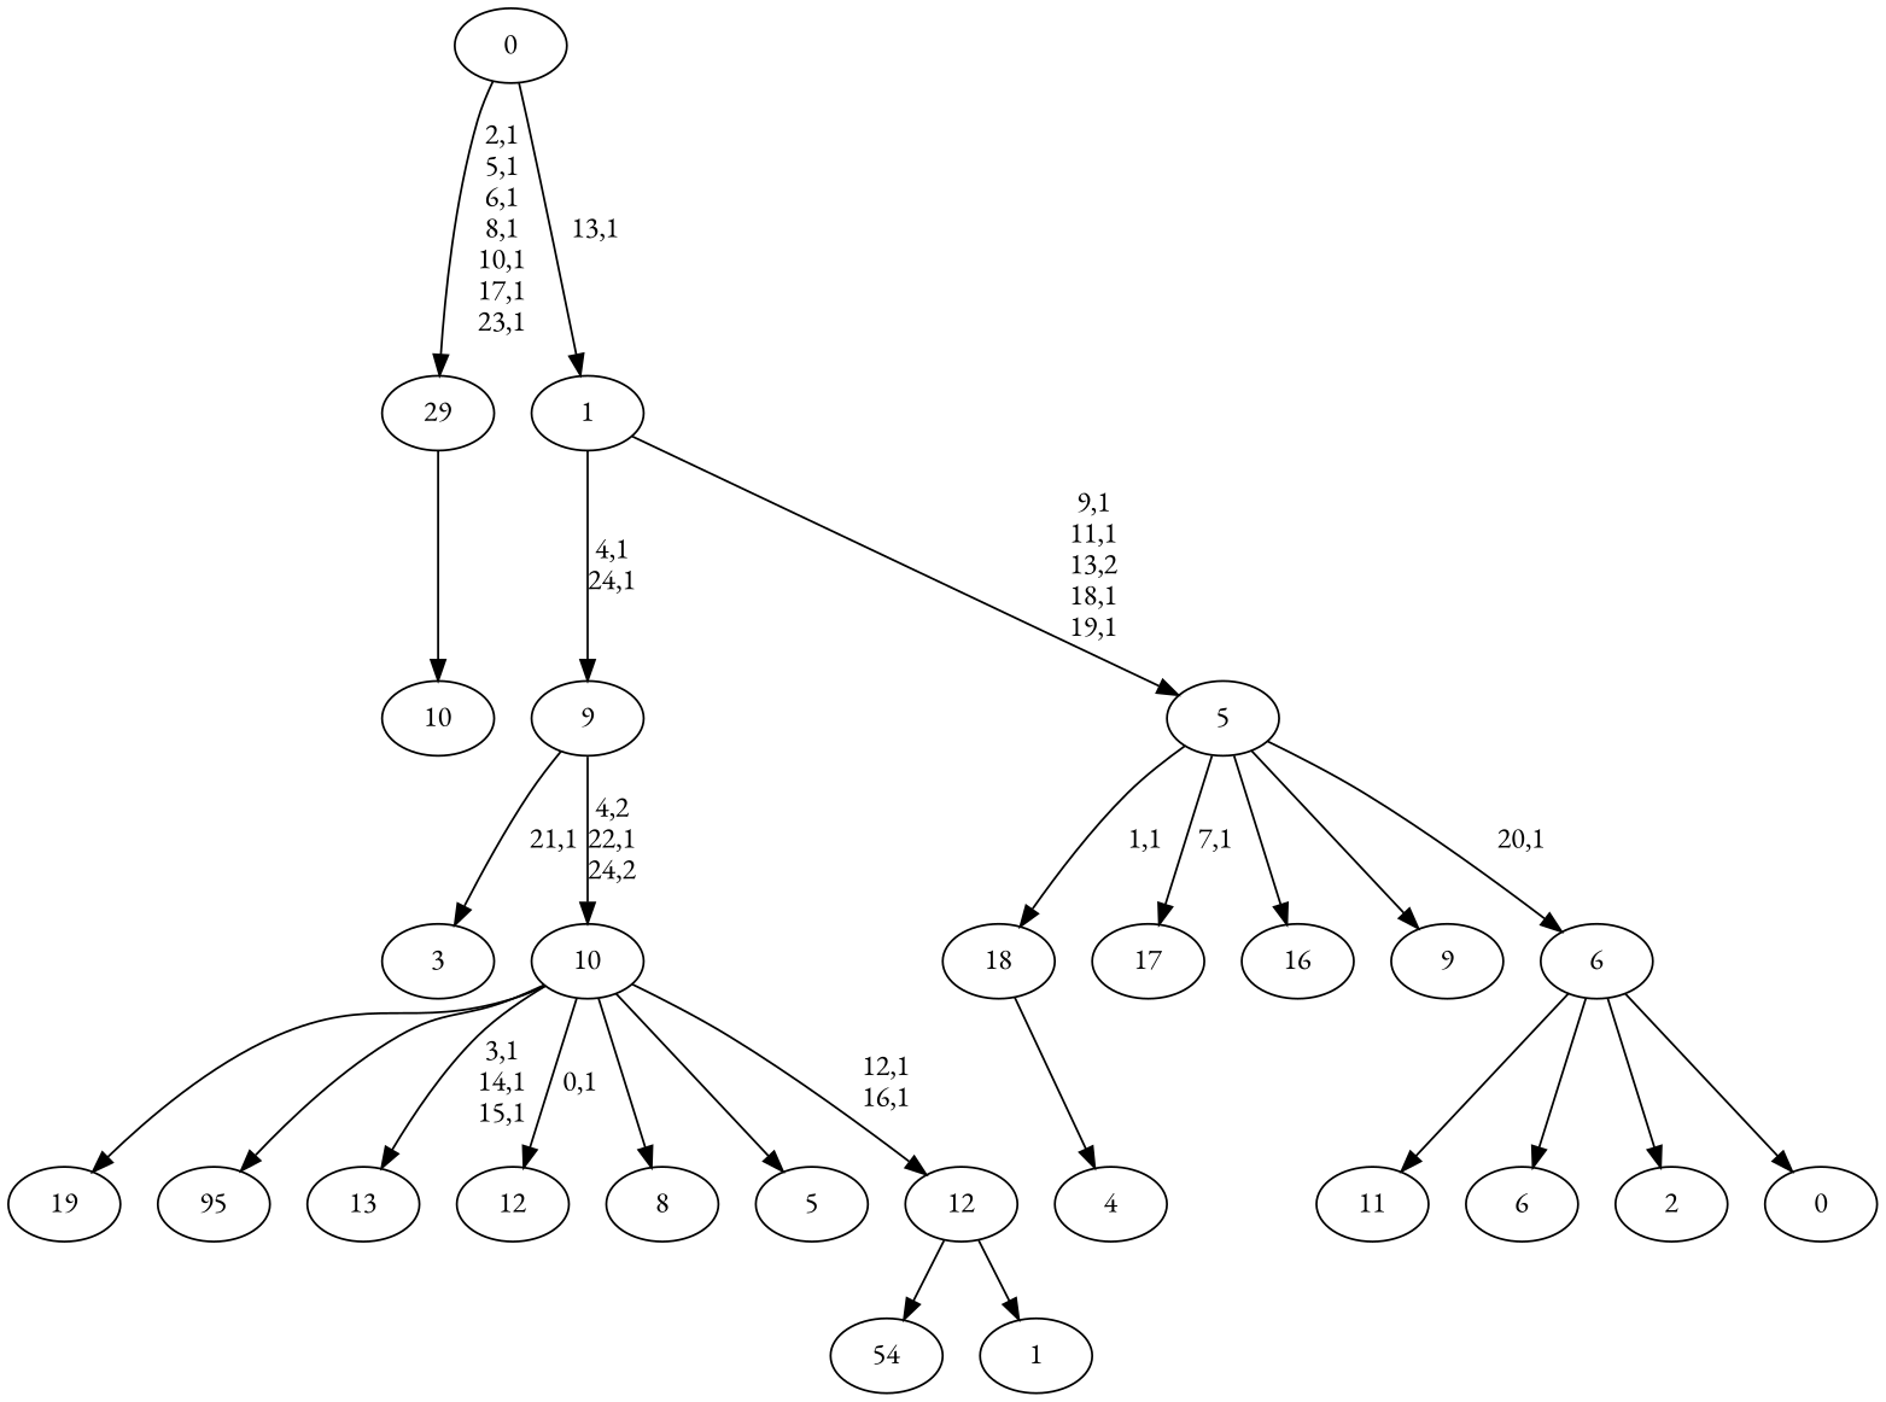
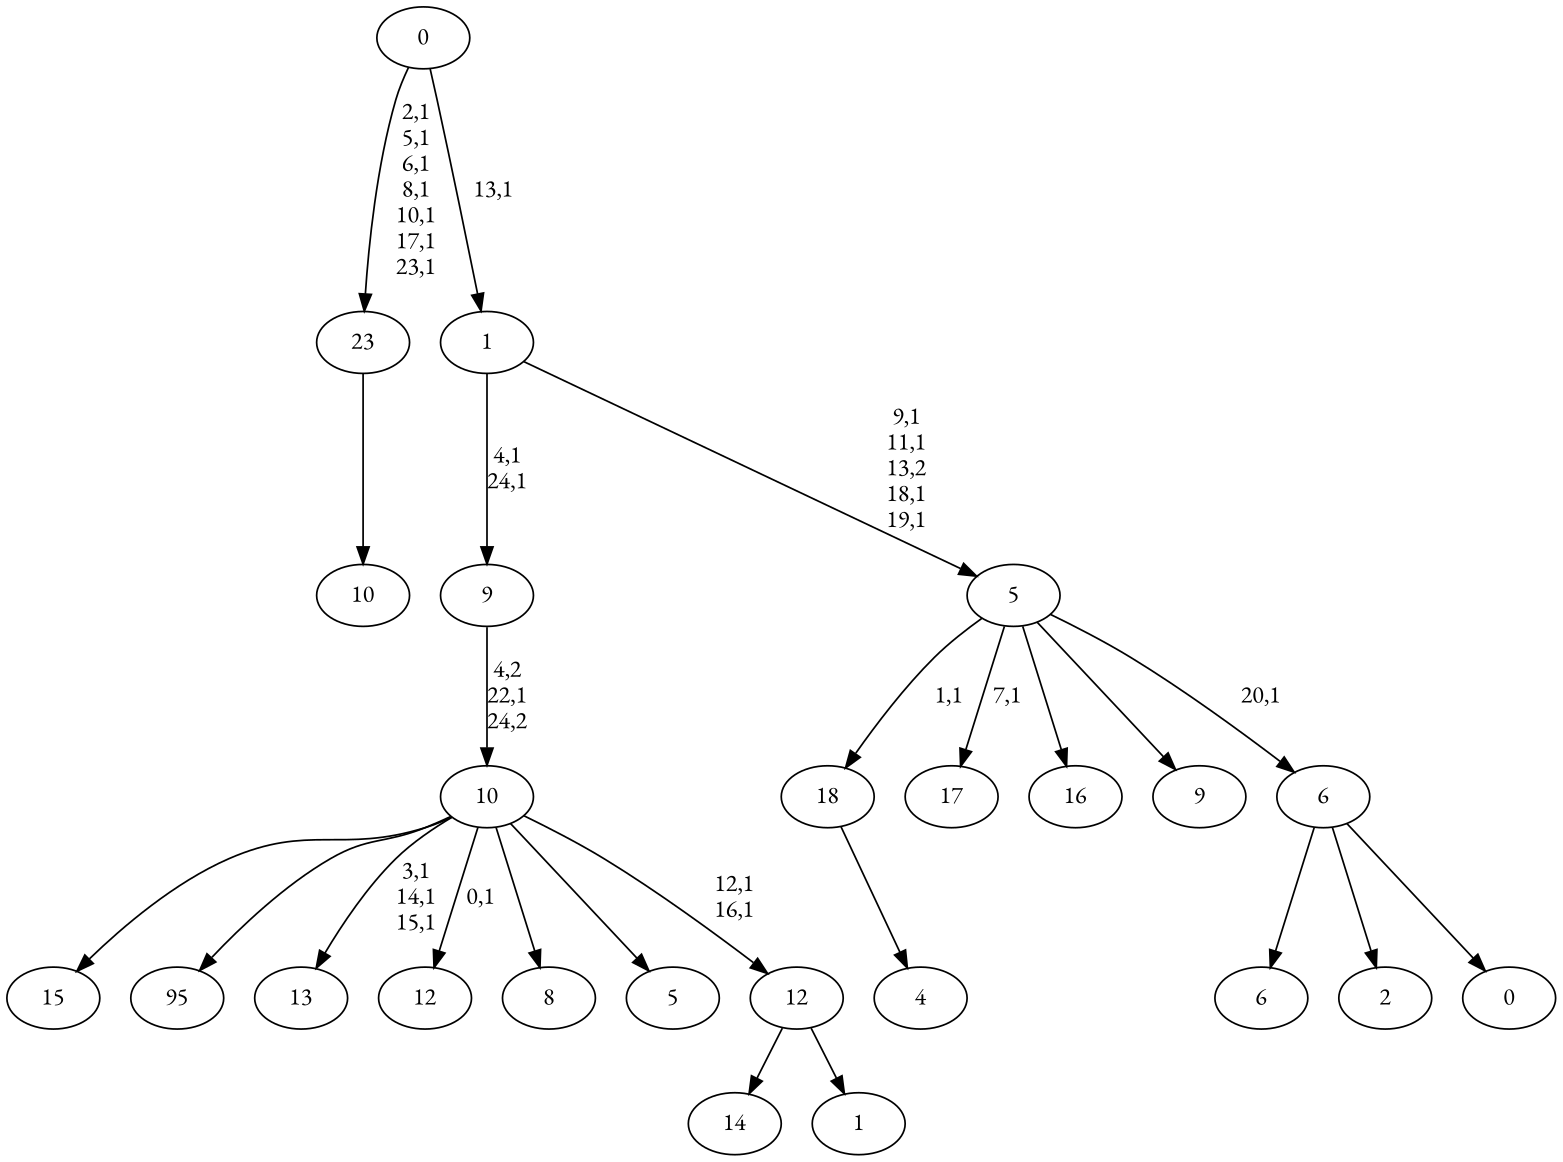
  digraph {
    fontname="EB Garamond"
    node [fontname="EB Garamond"]
    edge [fontname="EB Garamond"]
-   n1 [label=19]
+   n1 [label=15]
    n2 [label=18]
    n3 [label=4]
    n4 [label=17]
    n5 [label=16]
    n6 [label=95]
-   n7 [label=54]
+   n7 [label=14]
    n8 [label=13]
    n9 [label=12]
-   n10 [label=11]
    n11 [label=10]
    n12 [label=9]
    n13 [label=8]
    n14 [label=6]
    n15 [label=5]
-   23 [label=29]
-   n17 [label=3]
+   23
    n18 [label=2]
    n19 [label=1]
    12
    10
    9
    n23 [label=0]
    6
    5
    1
    0
    n2 -> n3
    23 -> n11
    12 -> n7
    12 -> n19
    10 -> n1
    10 -> n6
    10 -> n8 [label="3,1\n14,1\n15,1"]
    10 -> n9 [label="0,1"]
    10 -> n13
    10 -> n15
    10 -> 12 [label="12,1\n16,1"]
-   9 -> n17 [label="21,1"]
    9 -> 10 [label="4,2\n22,1\n24,2"]
-   6 -> n10
    6 -> n14
    6 -> n18
    6 -> n23
    5 -> n2 [label="1,1"]
    5 -> n4 [label="7,1"]
    5 -> n5
    5 -> n12
    5 -> 6 [label="20,1"]
    1 -> 9 [label="4,1\n24,1"]
    1 -> 5 [label="9,1\n11,1\n13,2\n18,1\n19,1"]
    0 -> 23 [label="2,1\n5,1\n6,1\n8,1\n10,1\n17,1\n23,1"]
    0 -> 1 [label="13,1"]
  }
